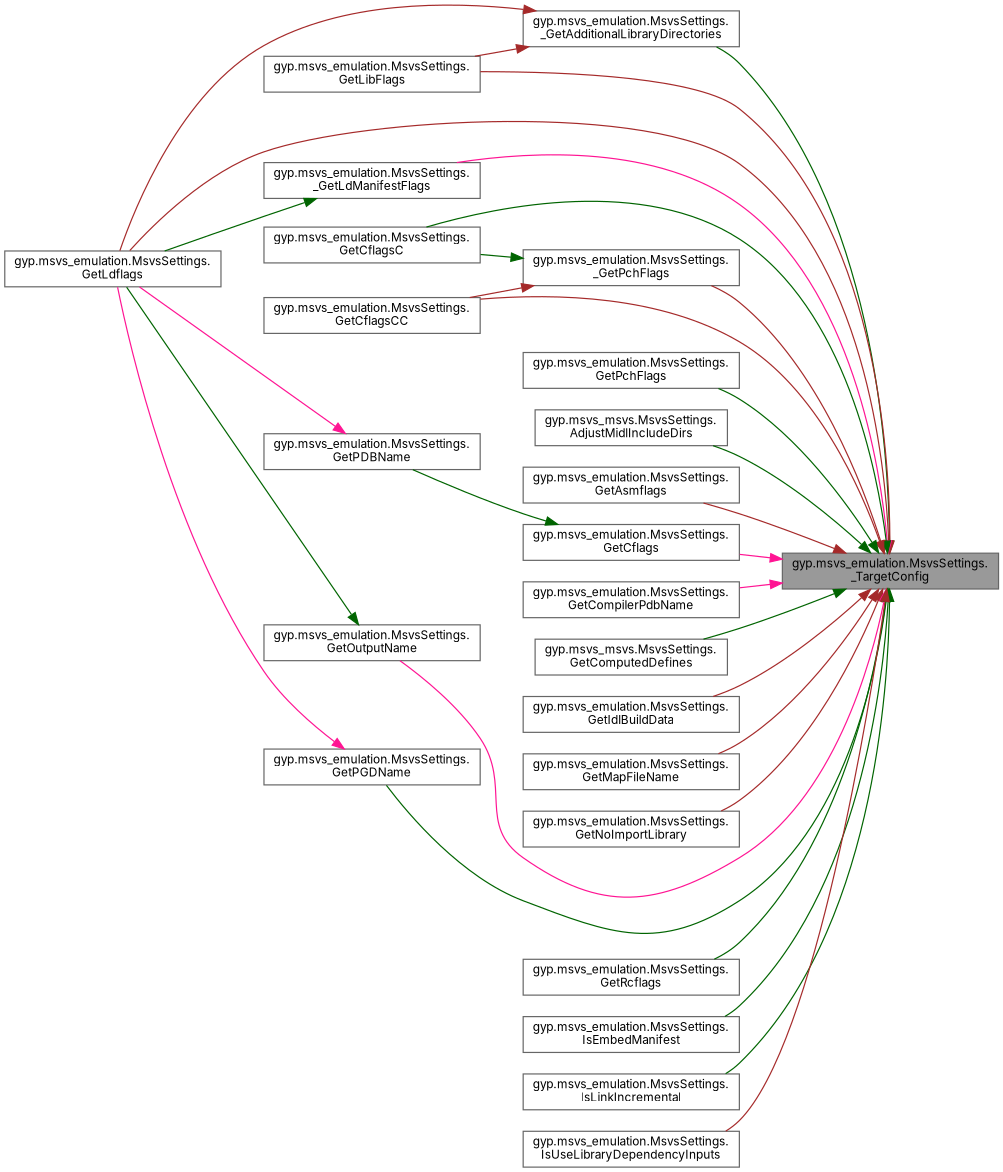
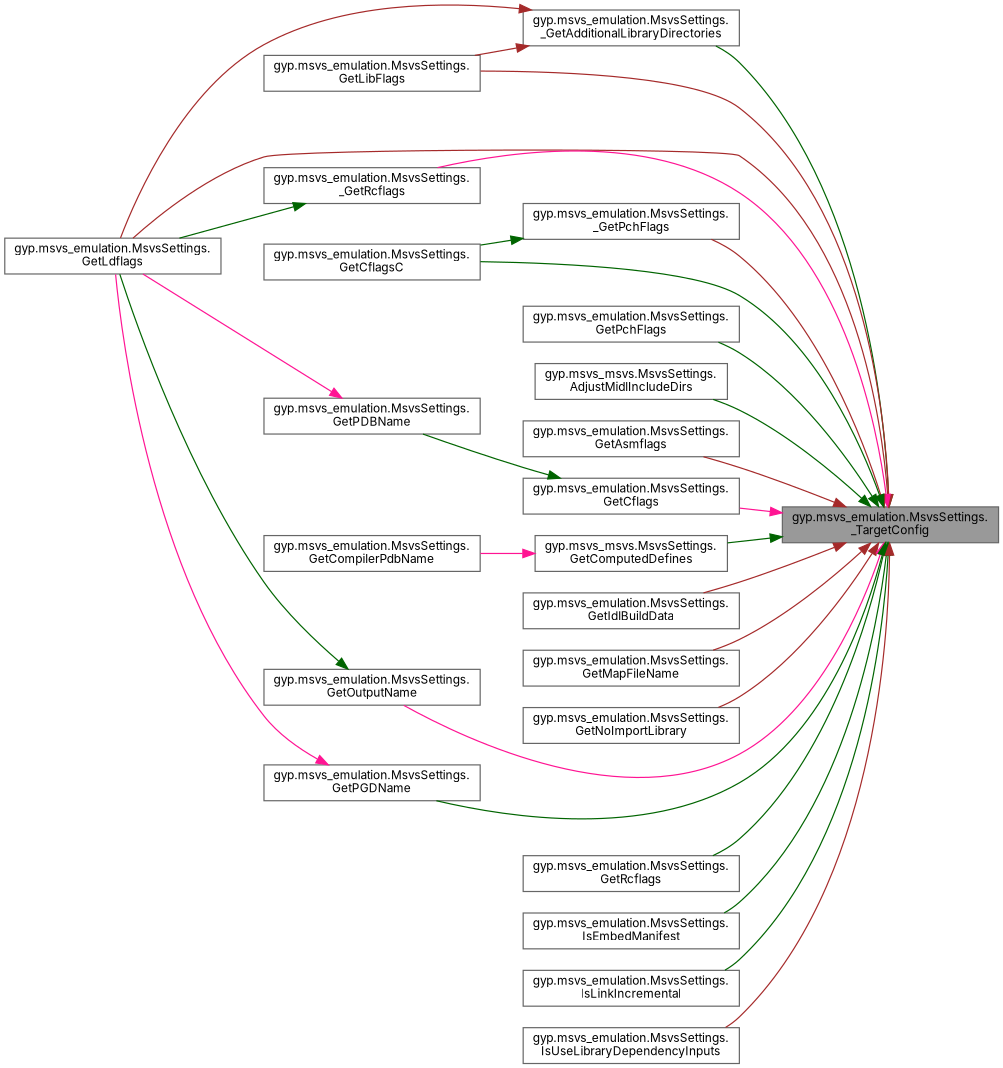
  digraph {
    fontname=Inter
    rankdir=RL
    node [color=grey40 fillcolor=white fontname=Inter fontsize=10 shape=box style=filled]
    edge [color=darkgreen dir=back fontname=Inter fontsize=10 labelfontname=Helvetica labelfontsize=10 style=solid]
    n1 [color=gray40 fillcolor=grey60 fontcolor=black height=0.2 label="gyp.msvs_emulation.MsvsSettings.\l_TargetConfig" width=0.4]
    n2 [height=0.2 label="gyp.msvs_emulation.MsvsSettings.\l_GetAdditionalLibraryDirectories" width=0.4]
    n3 [height=0.2 label="gyp.msvs_emulation.MsvsSettings.\lGetLdflags" width=0.4]
    n4 [height=0.2 label="gyp.msvs_emulation.MsvsSettings.\lGetLibFlags" width=0.4]
-   n5 [height=0.2 label="gyp.msvs_emulation.MsvsSettings.\l_GetLdManifestFlags" width=0.4]
+   n5 [height=0.2 label="gyp.msvs_emulation.MsvsSettings.\l_GetRcflags" width=0.4]
    n6 [height=0.2 label="gyp.msvs_emulation.MsvsSettings.\l_GetPchFlags" width=0.4]
    n7 [height=0.2 label="gyp.msvs_emulation.MsvsSettings.\lGetCflagsC" width=0.4]
-   n8 [height=0.2 label="gyp.msvs_emulation.MsvsSettings.\lGetCflagsCC" width=0.4]
    n9 [height=0.2 label="gyp.msvs_emulation.MsvsSettings.\lGetPchFlags" width=0.4]
    n10 [height=0.2 label="gyp.msvs_msvs.MsvsSettings.\lAdjustMidlIncludeDirs" width=0.4]
    n11 [height=0.2 label="gyp.msvs_emulation.MsvsSettings.\lGetAsmflags" width=0.4]
    n12 [height=0.2 label="gyp.msvs_emulation.MsvsSettings.\lGetCflags" width=0.4]
    n13 [height=0.2 label="gyp.msvs_emulation.MsvsSettings.\lGetCompilerPdbName" width=0.4]
    n14 [height=0.2 label="gyp.msvs_msvs.MsvsSettings.\lGetComputedDefines" width=0.4]
    n15 [height=0.2 label="gyp.msvs_emulation.MsvsSettings.\lGetIdlBuildData" width=0.4]
    n16 [height=0.2 label="gyp.msvs_emulation.MsvsSettings.\lGetMapFileName" width=0.4]
    n17 [height=0.2 label="gyp.msvs_emulation.MsvsSettings.\lGetNoImportLibrary" width=0.4]
    n18 [height=0.2 label="gyp.msvs_emulation.MsvsSettings.\lGetOutputName" width=0.4]
    n19 [height=0.2 label="gyp.msvs_emulation.MsvsSettings.\lGetPGDName" width=0.4]
    n20 [height=0.2 label="gyp.msvs_emulation.MsvsSettings.\lGetRcflags" width=0.4]
    n21 [height=0.2 label="gyp.msvs_emulation.MsvsSettings.\lIsEmbedManifest" width=0.4]
    n22 [height=0.2 label="gyp.msvs_emulation.MsvsSettings.\lIsLinkIncremental" width=0.4]
    n23 [height=0.2 label="gyp.msvs_emulation.MsvsSettings.\lIsUseLibraryDependencyInputs" width=0.4]
    n24 [height=0.2 label="gyp.msvs_emulation.MsvsSettings.\lGetPDBName" width=0.4]
    n1 -> n2
    n1 -> n3 [color=brown]
    n1 -> n4 [color=brown]
    n1 -> n5 [color=deeppink]
    n1 -> n6 [color=brown]
    n1 -> n7
-   n1 -> n8 [color=brown]
    n1 -> n9
    n1 -> n10
    n1 -> n11 [color=brown]
    n1 -> n12 [color=deeppink]
-   n1 -> n13 [color=deeppink]
+   n14 -> n13 [color=deeppink]
    n1 -> n14
    n1 -> n15 [color=brown]
    n1 -> n16 [color=brown]
    n1 -> n17 [color=brown]
    n1 -> n18 [color=deeppink]
    n1 -> n19
    n1 -> n20
    n1 -> n21
    n1 -> n22
    n1 -> n23 [color=brown]
    n2 -> n3 [color=brown]
    n2 -> n4 [color=brown]
    n5 -> n3
    n6 -> n7
-   n6 -> n8 [color=brown]
    n12 -> n24
    n18 -> n3
    n19 -> n3 [color=deeppink]
    n24 -> n3 [color=deeppink]
  }
